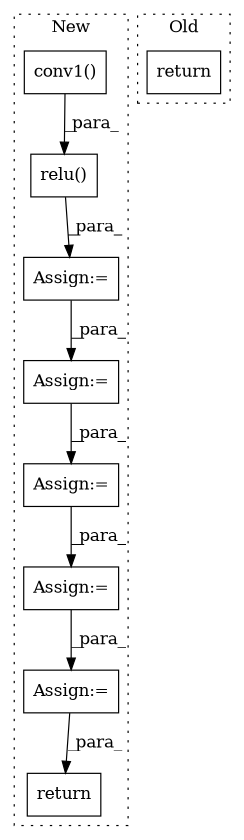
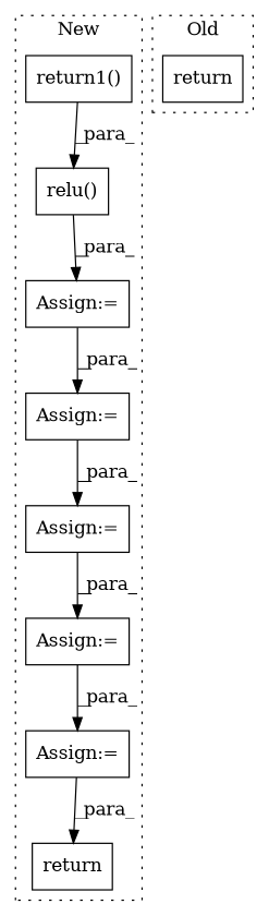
  digraph {
    node [a=68 l=3 shape=box]
-   n1 [a=75 l="11,1" label="conv1()" s="13076,13091"]
+   n1 [a=75 l="11,1" label="return1()" s="13076,13091"]
    n2 [label="Assign:=" s=13166]
    n3 [label="Assign:=" s=13368]
    n4 [a=93 l=7 label=return s=13402]
    n5 [a=75 l="10,1" label="relu()" s="13138,13152"]
    n6 [label="Assign:=" s=13267]
    n7 [label="Assign:=" s=13234]
    n8 [label="Assign:=" s=13201]
    n9 [a=93 l=7 label=return s=13063]
    subgraph cluster_1 {
      label=New
      style=dotted
      n1
      n2
      n3
      n4
      n5
      n6
      n7
      n8
    }
    subgraph cluster_2 {
      label=Old
      style=dotted
      n9
    }
    n1 -> n5 [label=_para_]
    n2 -> n8 [label=_para_]
    n3 -> n4 [label=_para_]
    n5 -> n2 [label=_para_]
    n6 -> n3 [label=_para_]
    n7 -> n6 [label=_para_]
    n8 -> n7 [label=_para_]
  }
